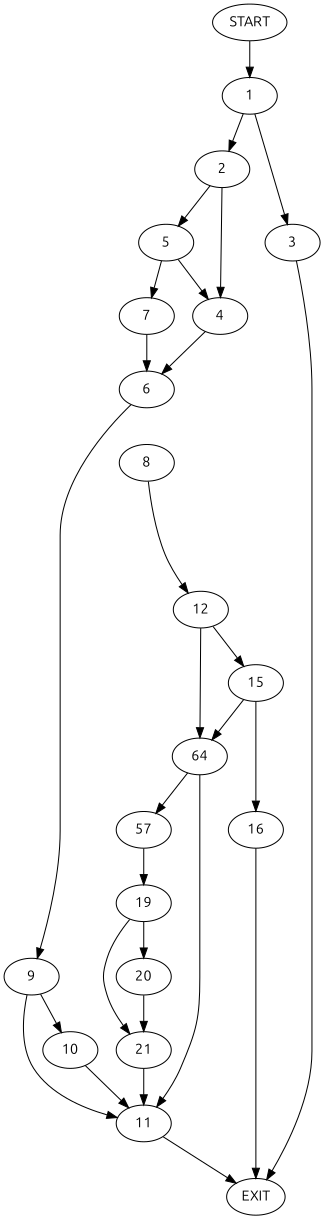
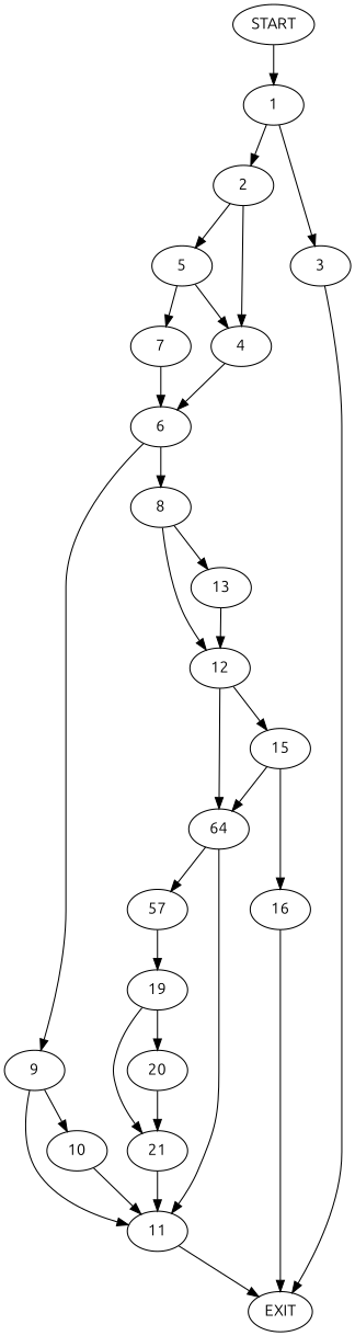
  digraph {
    fontname=Ubuntu
    node [fontname=Ubuntu]
    edge [fontname=Ubuntu]
    n1 [label=START]
    1
    2
    3
    n5 [label=EXIT]
    4
    5
    6
    7
    8
    9
    12
+   13
    10
    11
    n16 [label=64]
    15
    n18 [label=57]
    16
    19
    20
    21
    n1 -> 1
    1 -> 2
    1 -> 3
    2 -> 4
    2 -> 5
    3 -> n5
    4 -> 6
    5 -> 4
    5 -> 7
+   6 -> 8
    6 -> 9
    7 -> 6
    8 -> 12
+   8 -> 13
    9 -> 10
    9 -> 11
    12 -> n16
    12 -> 15
+   13 -> 12
    10 -> 11
    11 -> n5
    n16 -> 11
    n16 -> n18
    15 -> n16
    15 -> 16
    n18 -> 19
    16 -> n5
    19 -> 20
    19 -> 21
    20 -> 21
    21 -> 11
  }
